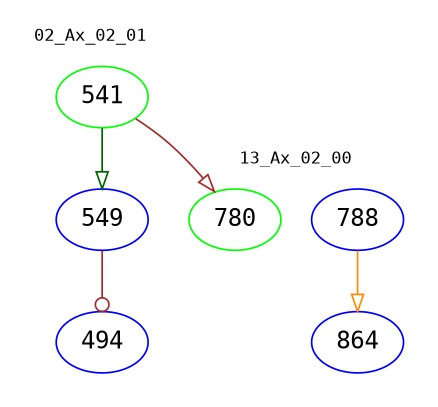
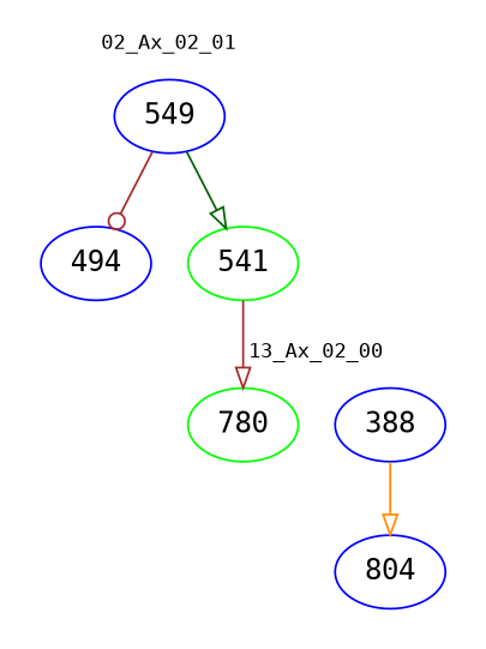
  digraph {
    fontname="DejaVu Sans Mono"
    node [color=blue fontname="DejaVu Sans Mono"]
    edge [arrowhead=onormal color=brown fontname="DejaVu Sans Mono"]
    n1 [label=549]
    n2 [label=494]
    n3 [color=green label=541]
-   n4 [label=788]
+   n4 [label=388]
    n5 [color=green label=780]
-   n6 [label=864]
+   n6 [label=804]
    subgraph cluster_1 {
      color=white
      fontsize=10
      label="02_Ax_02_01"
      n1
      n2
      n3
    }
    subgraph cluster_2 {
      color=white
      fontsize=10
      label="13_Ax_02_00"
      n4
      n5
      n6
    }
    n1 -> n2 [arrowhead=odot]
-   n3 -> n1 [color=darkgreen]
+   n1 -> n3 [color=darkgreen]
    n3 -> n5
    n4 -> n6 [color=darkorange]
  }
